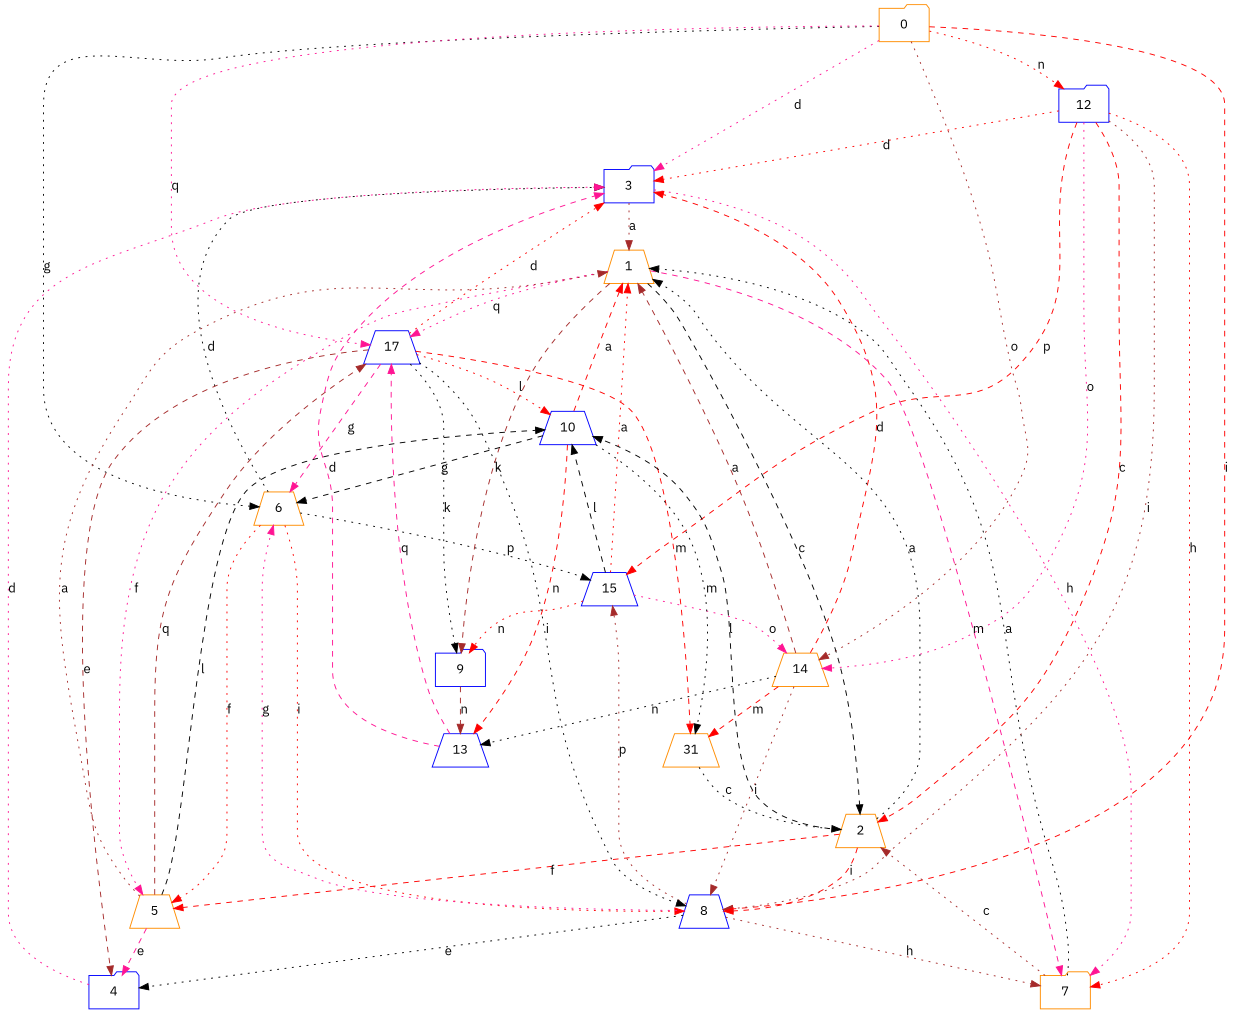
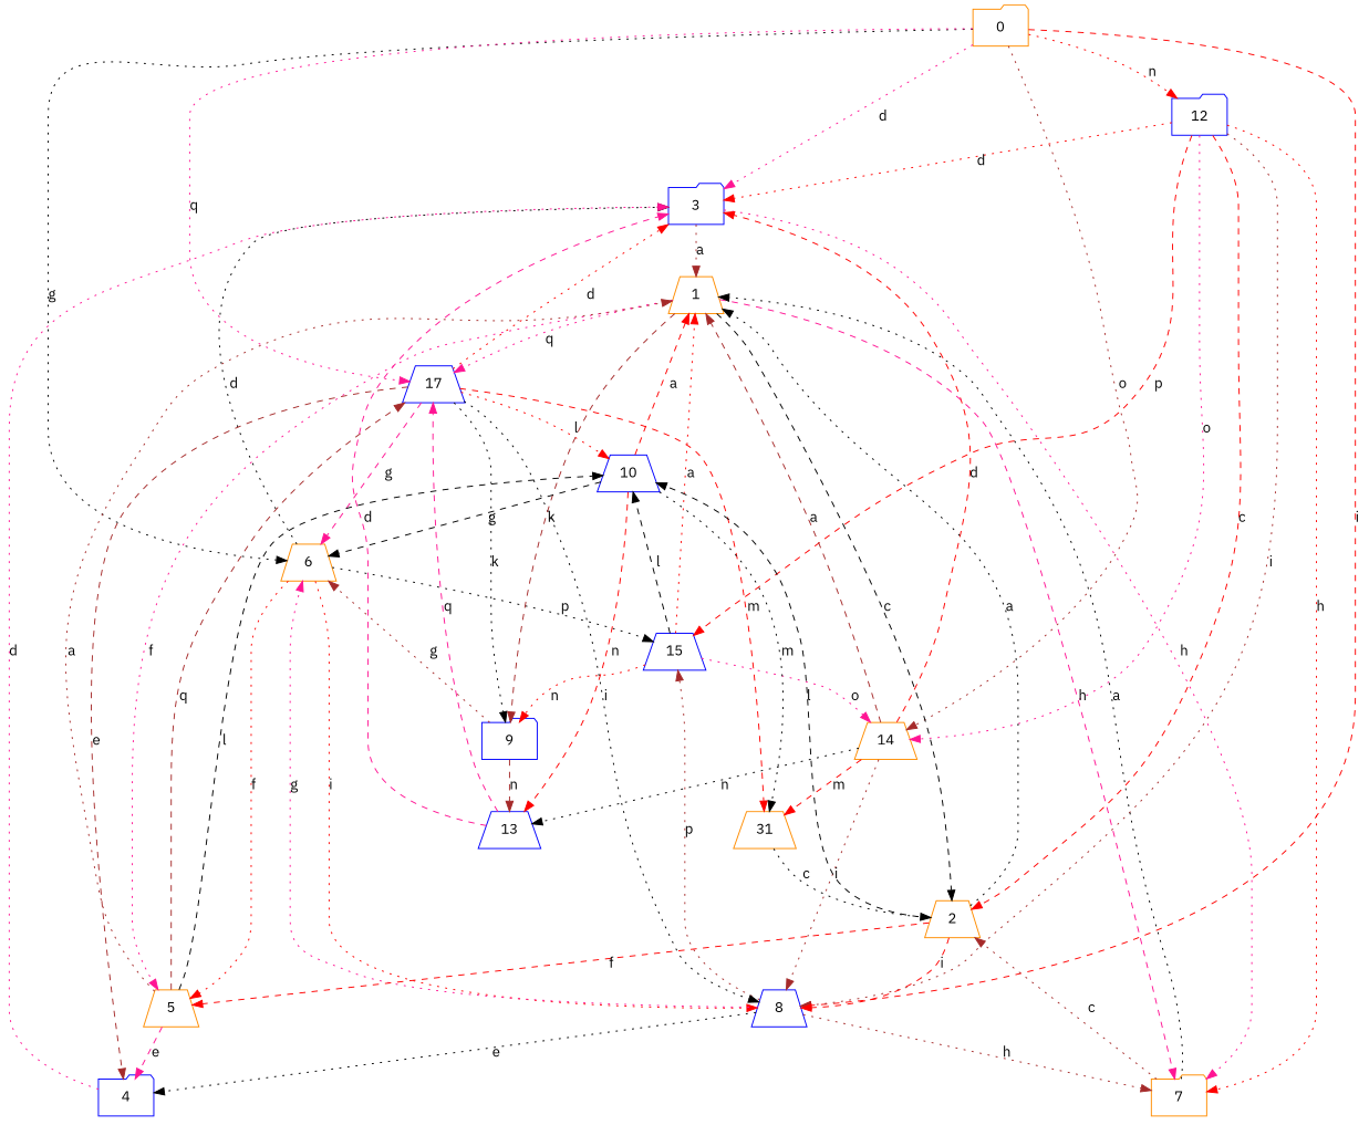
  strict digraph {
    fontname="IBM Plex Sans"
    node [color=blue fontname="IBM Plex Sans" shape=trapezium]
    edge [color=red fontname="IBM Plex Sans" style=dotted]
    0 [color=darkorange shape=folder]
    3 [shape=folder]
    6 [color=darkorange]
    8
    12 [shape=folder]
    14 [color=darkorange]
    17
    1 [color=darkorange]
    7 [color=darkorange shape=folder]
    5 [color=darkorange]
    15
    4 [shape=folder]
    2 [color=darkorange]
    13
    n15 [color=darkorange label=31]
    9 [shape=folder]
    10
    0 -> 3 [color=deeppink label=d]
    0 -> 6 [color=black label=g]
    0 -> 8 [label=i style=dashed]
    0 -> 12 [label=n]
    0 -> 14 [color=brown label=o]
    0 -> 17 [color=deeppink label=q]
    3 -> 1 [color=brown label=a]
    3 -> 7 [color=deeppink label=h]
    6 -> 3 [color=black label=d]
    6 -> 8 [label=i]
    6 -> 5 [label=f]
    6 -> 15 [color=black label=p]
    8 -> 6 [color=deeppink label=g]
    8 -> 7 [color=brown label=h]
    8 -> 15 [color=brown label=p]
    8 -> 4 [color=black label=e]
    12 -> 3 [label=d]
    12 -> 8 [color=brown label=i]
    12 -> 14 [color=deeppink label=o]
    12 -> 7 [label=h]
    12 -> 15 [label=p style=dashed]
    12 -> 2 [label=c style=dashed]
    14 -> 3 [label=d style=dashed]
    14 -> 8 [color=brown label=i]
    14 -> 1 [color=brown label=a style=dashed]
    14 -> 13 [color=black label=n]
    14 -> n15 [label=m style=dashed]
    17 -> 3 [label=d]
    17 -> 6 [color=deeppink label=g style=dashed]
    17 -> 8 [color=black label=i]
    17 -> 4 [color=brown label=e style=dashed]
    17 -> n15 [label=m style=dashed]
    17 -> 9 [color=black label=k]
    17 -> 10 [label=l]
    1 -> 17 [color=deeppink label=q]
-   1 -> 7 [color=deeppink label=m style=dashed]
+   1 -> 7 [color=deeppink label=h style=dashed]
    1 -> 5 [color=deeppink label=f]
    1 -> 2 [color=black label=c style=dashed]
    1 -> 9 [color=brown label=k style=dashed]
    7 -> 1 [color=black label=a]
    7 -> 2 [color=brown label=c]
    5 -> 17 [color=brown label=q style=dashed]
    5 -> 1 [color=brown label=a]
    5 -> 4 [color=deeppink label=e style=dashed]
    5 -> 10 [color=black label=l style=dashed]
    15 -> 14 [color=deeppink label=o]
    15 -> 1 [label=a]
    15 -> 9 [label=n]
    15 -> 10 [color=black label=l style=dashed]
    4 -> 3 [color=deeppink label=d]
    2 -> 8 [label=i style=dashed]
    2 -> 1 [color=black label=a]
    2 -> 5 [label=f style=dashed]
    2 -> 10 [color=black label=l style=dashed]
    13 -> 3 [color=deeppink label=d style=dashed]
    13 -> 17 [color=deeppink label=q style=dashed]
    n15 -> 2 [color=black label=c]
+   9 -> 6 [color=brown label=g]
    9 -> 13 [color=brown label=n style=dashed]
    10 -> 6 [color=black label=g style=dashed]
    10 -> 1 [label=a style=dashed]
    10 -> 13 [label=n style=dashed]
    10 -> n15 [color=black label=m]
  }
